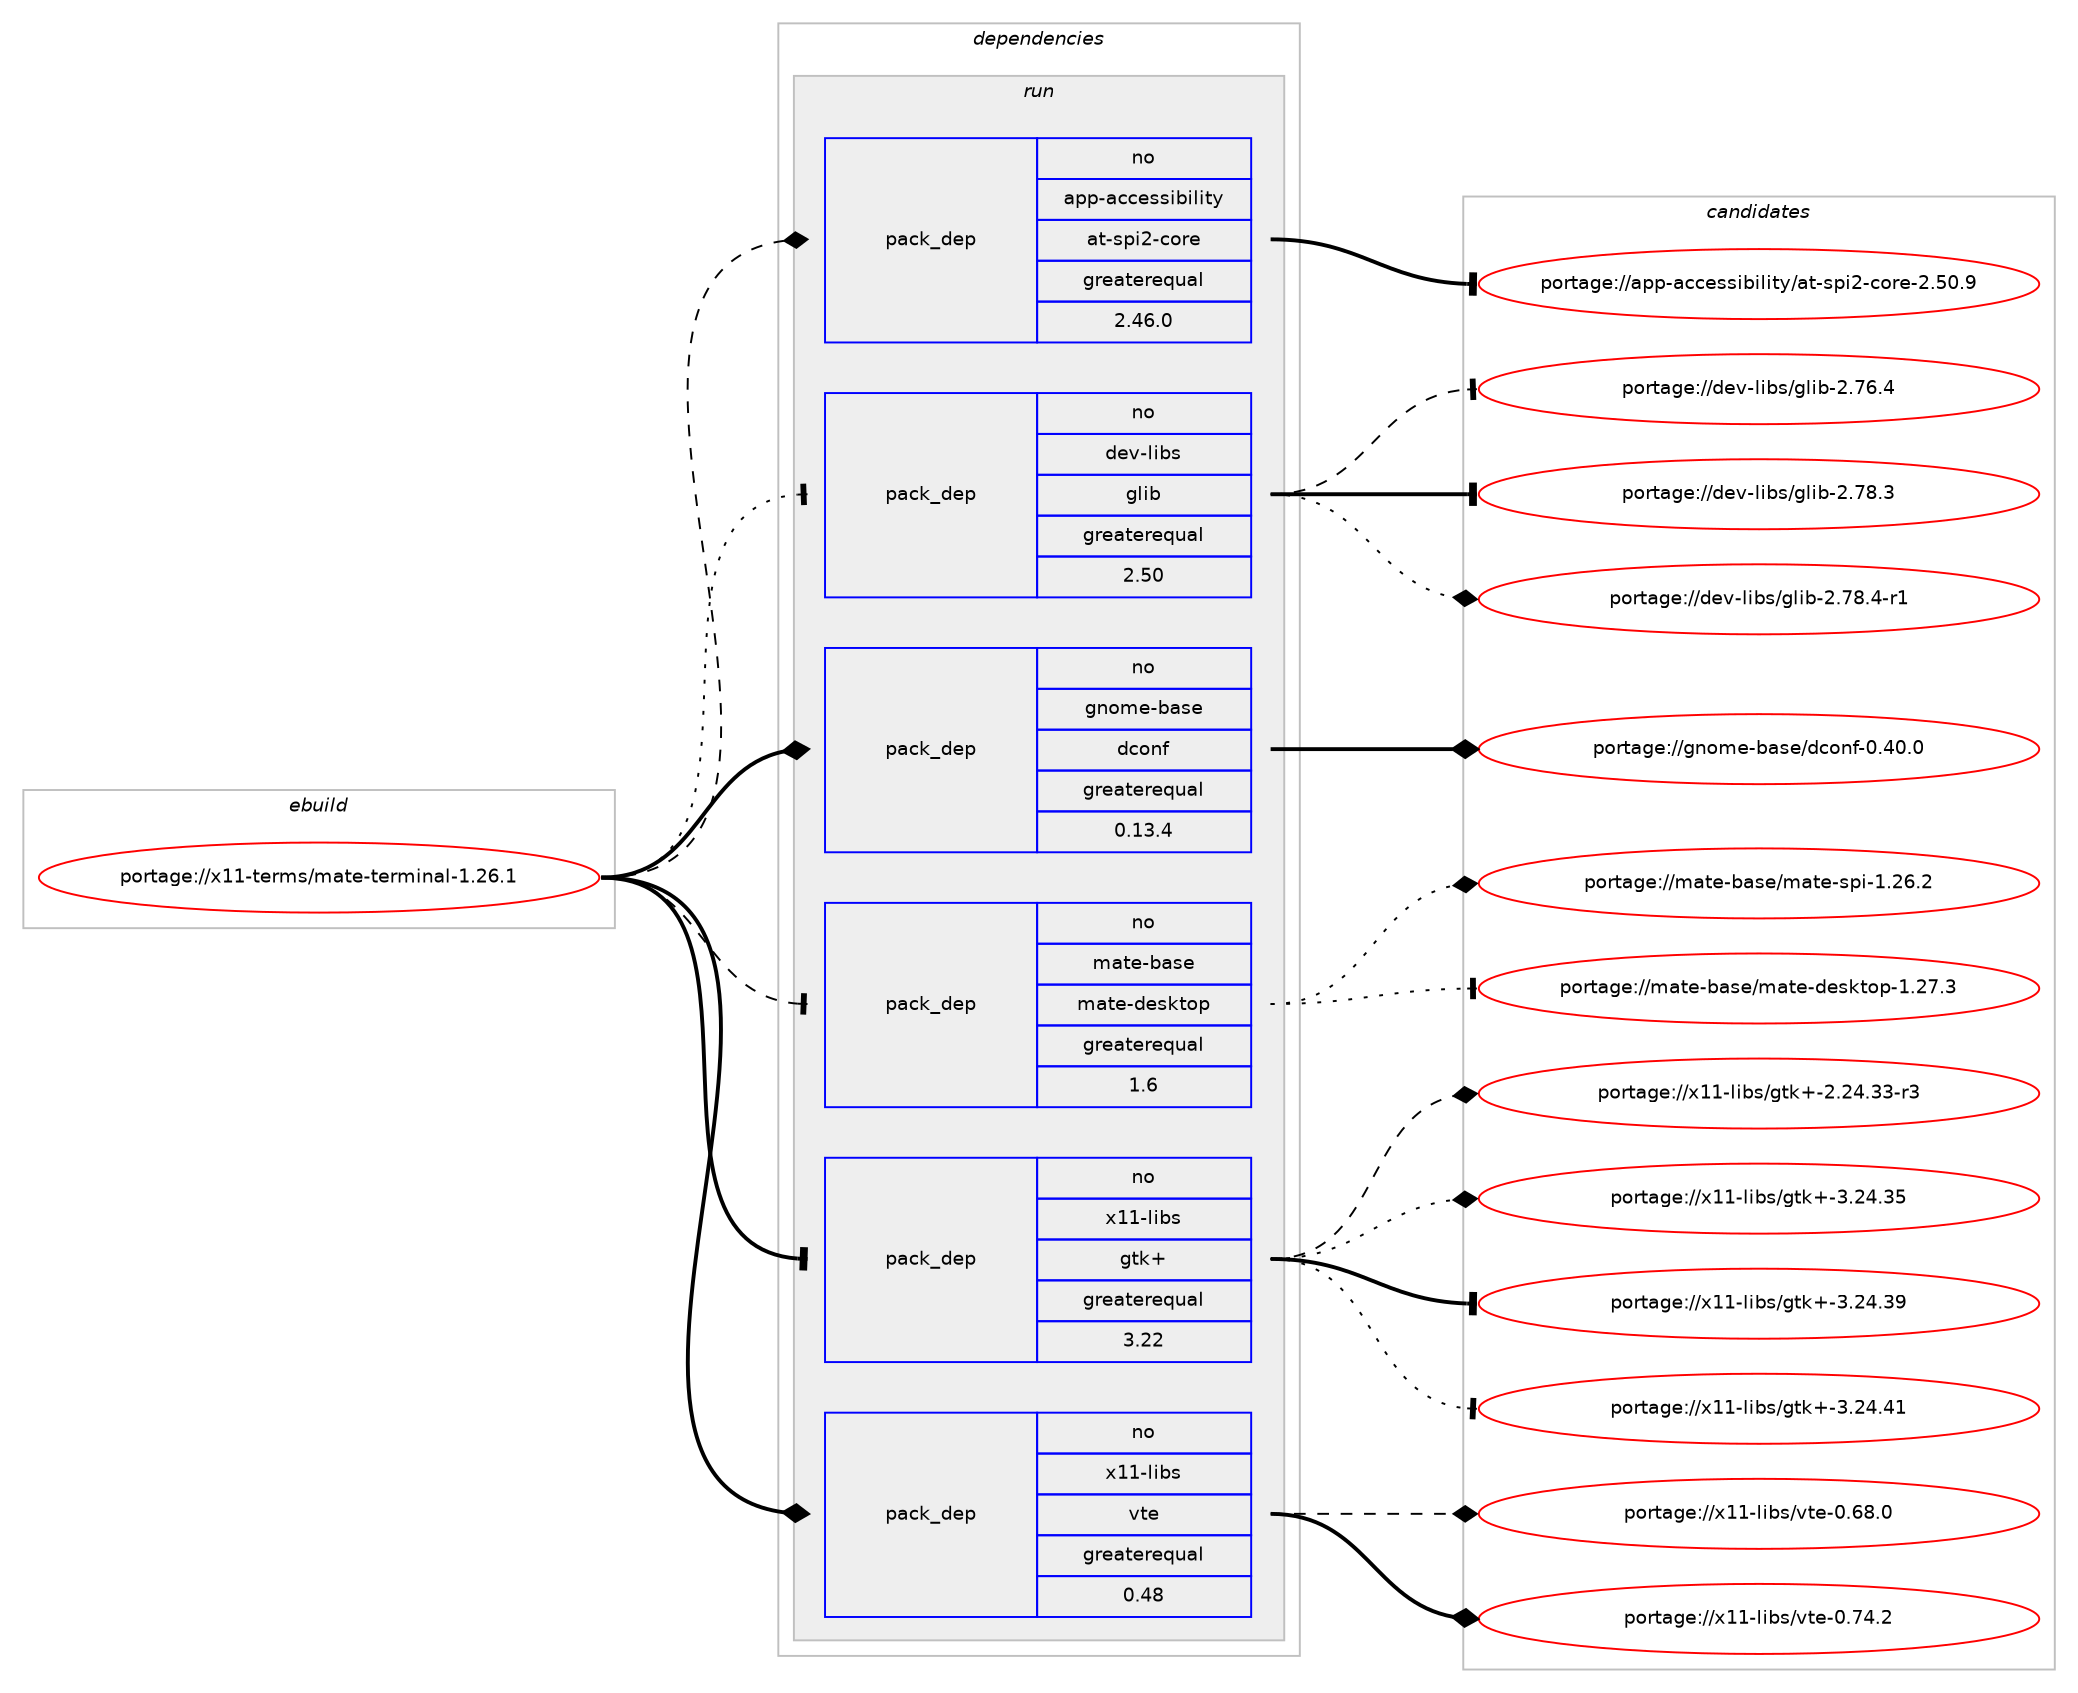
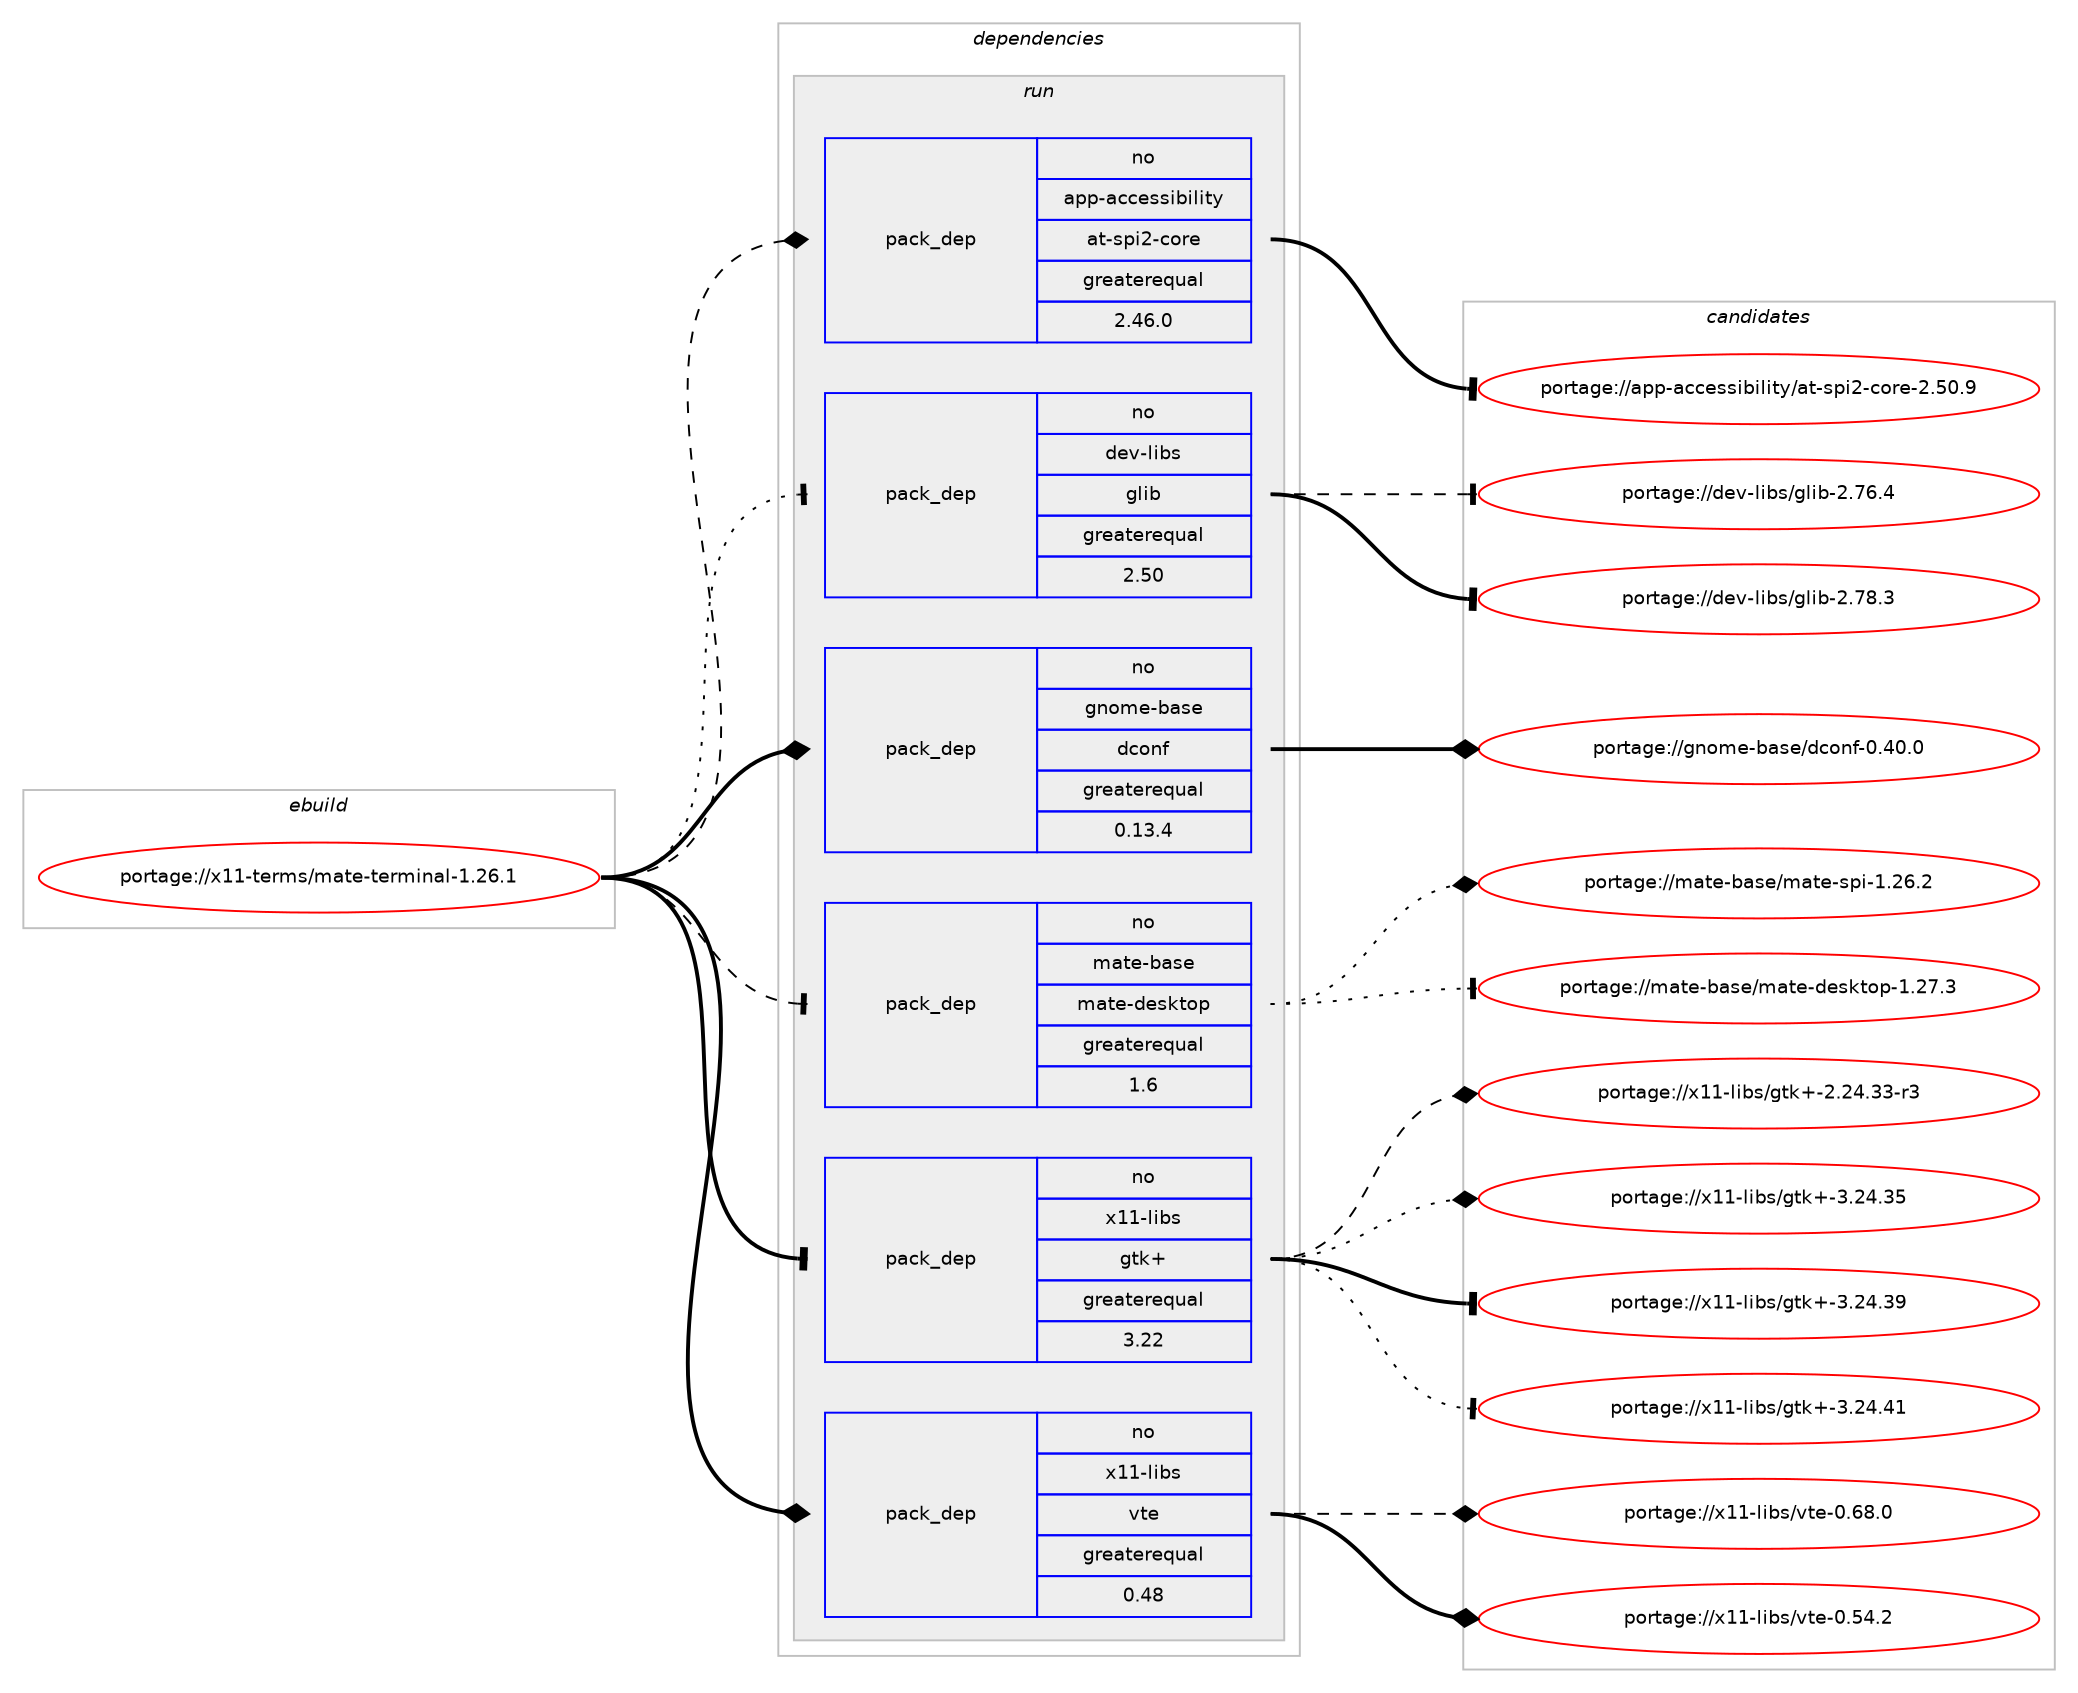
  digraph {
    compound=true
    concentrate=true
    fontname=Helvetica
    fontsize=10
    newrank=true
    rankdir=LR
    ranksep=1.5
    node [color=red fontname=Helvetica fontsize=10]
    edge [arrowhead=diamond headport=w style=bold tailport=e weight=100]
    n1 [label="portage://x11-terms/mate-terminal-1.26.1" width=4]
    n2 [color=blue label=<<TABLE BORDER="0" CELLBORDER="1" CELLSPACING="0" CELLPADDING="4" WIDTH="220"><TR><TD ROWSPAN="6" CELLPADDING="30">pack_dep</TD></TR><TR><TD WIDTH="110">no</TD></TR><TR><TD>app-accessibility</TD></TR><TR><TD>at-spi2-core</TD></TR><TR><TD>greaterequal</TD></TR><TR><TD>2.46.0</TD></TR></TABLE>> shape=none]
    n3 [color=blue label=<<TABLE BORDER="0" CELLBORDER="1" CELLSPACING="0" CELLPADDING="4" WIDTH="220"><TR><TD ROWSPAN="6" CELLPADDING="30">pack_dep</TD></TR><TR><TD WIDTH="110">no</TD></TR><TR><TD>dev-libs</TD></TR><TR><TD>glib</TD></TR><TR><TD>greaterequal</TD></TR><TR><TD>2.50</TD></TR></TABLE>> shape=none]
    n4 [color=blue label=<<TABLE BORDER="0" CELLBORDER="1" CELLSPACING="0" CELLPADDING="4" WIDTH="220"><TR><TD ROWSPAN="6" CELLPADDING="30">pack_dep</TD></TR><TR><TD WIDTH="110">no</TD></TR><TR><TD>gnome-base</TD></TR><TR><TD>dconf</TD></TR><TR><TD>greaterequal</TD></TR><TR><TD>0.13.4</TD></TR></TABLE>> shape=none]
    n5 [color=blue label=<<TABLE BORDER="0" CELLBORDER="1" CELLSPACING="0" CELLPADDING="4" WIDTH="220"><TR><TD ROWSPAN="6" CELLPADDING="30">pack_dep</TD></TR><TR><TD WIDTH="110">no</TD></TR><TR><TD>mate-base</TD></TR><TR><TD>mate-desktop</TD></TR><TR><TD>greaterequal</TD></TR><TR><TD>1.6</TD></TR></TABLE>> shape=none]
    n6 [color=blue label=<<TABLE BORDER="0" CELLBORDER="1" CELLSPACING="0" CELLPADDING="4" WIDTH="220"><TR><TD ROWSPAN="6" CELLPADDING="30">pack_dep</TD></TR><TR><TD WIDTH="110">no</TD></TR><TR><TD>x11-libs</TD></TR><TR><TD>gtk+</TD></TR><TR><TD>greaterequal</TD></TR><TR><TD>3.22</TD></TR></TABLE>> shape=none]
    n7 [color=blue label=<<TABLE BORDER="0" CELLBORDER="1" CELLSPACING="0" CELLPADDING="4" WIDTH="220"><TR><TD ROWSPAN="6" CELLPADDING="30">pack_dep</TD></TR><TR><TD WIDTH="110">no</TD></TR><TR><TD>x11-libs</TD></TR><TR><TD>vte</TD></TR><TR><TD>greaterequal</TD></TR><TR><TD>0.48</TD></TR></TABLE>> shape=none]
    n8 [label="portage://app-accessibility/at-spi2-core-2.50.9" width=4]
    n9 [label="portage://dev-libs/glib-2.76.4" width=4]
    n10 [label="portage://dev-libs/glib-2.78.3" width=4]
-   n11 [label="portage://dev-libs/glib-2.78.4-r1" width=4]
    n12 [label="portage://gnome-base/dconf-0.40.0" width=4]
    n13 [label="portage://mate-base/mate-spi-1.26.2" width=4]
    n14 [label="portage://mate-base/mate-desktop-1.27.3" width=4]
    n15 [label="portage://x11-libs/gtk+-2.24.33-r3" width=4]
    n16 [label="portage://x11-libs/gtk+-3.24.35" width=4]
    n17 [label="portage://x11-libs/gtk+-3.24.39" width=4]
    n18 [label="portage://x11-libs/gtk+-3.24.41" width=4]
    n19 [label="portage://x11-libs/vte-0.68.0" width=4]
-   n20 [label="portage://x11-libs/vte-0.74.2" width=4]
+   n20 [label="portage://x11-libs/vte-0.54.2" width=4]
    subgraph cluster_1 {
      color=gray
      label=<<i>ebuild</i>>
      rank=same
      n1
    }
    subgraph cluster_2 {
      color=gray
      label=<<i>dependencies</i>>
      subgraph cluster_3 {
        color=gray
        fillcolor="#eeeeee"
        label=<<i>compile</i>>
        style=filled
      }
      subgraph cluster_4 {
        color=gray
        fillcolor="#eeeeee"
        label=<<i>compile and run</i>>
        style=filled
      }
      subgraph cluster_5 {
        color=gray
        fillcolor="#eeeeee"
        label=<<i>run</i>>
        style=filled
        subgraph sub_6 {
          color=gray
          fillcolor="#eeeeee"
          label=<<i>run</i>>
          style=filled
          n2
        }
        subgraph sub_7 {
          color=gray
          fillcolor="#eeeeee"
          label=<<i>run</i>>
          style=filled
          n3
        }
        subgraph sub_8 {
          color=gray
          fillcolor="#eeeeee"
          label=<<i>run</i>>
          style=filled
          n4
        }
        subgraph sub_9 {
          color=gray
          fillcolor="#eeeeee"
          label=<<i>run</i>>
          style=filled
          n5
        }
        subgraph sub_10 {
          color=gray
          fillcolor="#eeeeee"
          label=<<i>run</i>>
          style=filled
          n6
        }
        subgraph sub_11 {
          color=gray
          fillcolor="#eeeeee"
          label=<<i>run</i>>
          style=filled
          n7
        }
      }
    }
    subgraph cluster_12 {
      color=gray
      label=<<i>candidates</i>>
      rank=same
      subgraph sub_13 {
        color=black
        label=<<i>candidates</i>>
        nodesep=1
        rank=same
        n8
      }
      subgraph sub_14 {
        color=black
        label=<<i>candidates</i>>
        nodesep=1
        rank=same
        n9
        n10
-       n11
      }
      subgraph sub_15 {
        color=black
        label=<<i>candidates</i>>
        nodesep=1
        rank=same
        n12
      }
      subgraph sub_16 {
        color=black
        label=<<i>candidates</i>>
        nodesep=1
        rank=same
        n13
        n14
      }
      subgraph sub_17 {
        color=black
        label=<<i>candidates</i>>
        nodesep=1
        rank=same
        n15
        n16
        n17
        n18
      }
      subgraph sub_18 {
        color=black
        label=<<i>candidates</i>>
        nodesep=1
        rank=same
        n19
        n20
      }
    }
    n1 -> n2 [style=dashed weight=20]
    n1 -> n3 [arrowhead=tee style=dotted weight=20]
    n1 -> n4 [weight=20]
    n1 -> n5 [arrowhead=tee style=dashed weight=20]
    n1 -> n6 [arrowhead=tee weight=20]
    n1 -> n7 [weight=20]
    n2 -> n8 [arrowhead=tee]
    n3 -> n9 [arrowhead=tee style=dashed]
    n3 -> n10 [arrowhead=tee]
-   n3 -> n11 [style=dotted]
    n4 -> n12
    n5 -> n13 [style=dotted]
    n5 -> n14 [arrowhead=tee style=dotted]
    n6 -> n15 [style=dashed]
    n6 -> n16 [style=dotted]
    n6 -> n17 [arrowhead=tee]
    n6 -> n18 [arrowhead=tee style=dotted]
    n7 -> n19 [style=dashed]
    n7 -> n20
  }
